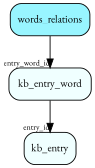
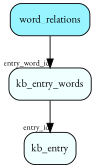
  digraph {
    fontname="EB Garamond"
    node [fillcolor=azure1 fontname="EB Garamond" fontsize=12 shape=box style="rounded, filled"]
    edge [fontname="EB Garamond" fontsize=9]
-   word_relations [fillcolor=cadetblue1 label=words_relations]
-   kb_entry_words [label=kb_entry_word]
+   word_relations [fillcolor=cadetblue1]
+   kb_entry_words
    kb_entry
    word_relations -> kb_entry_words [headlabel=entry_word_id]
    kb_entry_words -> kb_entry [headlabel=entry_id]
  }
